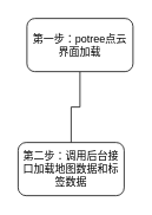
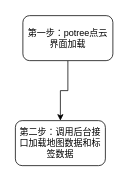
  <mxCell id="0" />
  <mxCell id="1" parent="0" />
- <mxCell id="2" value="" style="edgeStyle=orthogonalEdgeStyle;rounded=0;orthogonalLoop=1;jettySize=auto;html=1;endArrow=none;" edge="1" parent="1" source="3" target="4"><mxGeometry relative="1" as="geometry" /></mxCell>
+ <mxCell id="2" value="" style="edgeStyle=orthogonalEdgeStyle;rounded=0;orthogonalLoop=1;jettySize=auto;html=1;" edge="1" parent="1" source="3" target="4"><mxGeometry relative="1" as="geometry" /></mxCell>
  <mxCell id="3" value="第一步：potree点云界面加载" style="rounded=1;whiteSpace=wrap;html=1;" vertex="1" parent="1"><mxGeometry x="30" y="20" width="120" height="60" as="geometry" /></mxCell>
  <mxCell id="4" value="第二步：调用后台接口加载地图数据和标签数据" style="whiteSpace=wrap;html=1;rounded=1;" vertex="1" parent="1"><mxGeometry x="20" y="160" width="120" height="60" as="geometry" /></mxCell>
